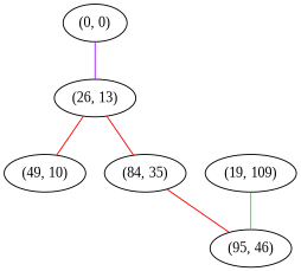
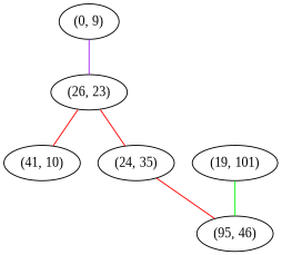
  graph {
    fontname="Liberation Serif"
    node [fontname="Liberation Serif"]
    edge [color=red fontname="Liberation Serif" weight=1]
    n1 [label="(95, 46)"]
-   "(0, 0)"
-   "(26, 23)" [label="(26, 13)"]
-   "(41, 10)" [label="(49, 10)"]
-   "(24, 35)" [label="(84, 35)"]
-   "(19, 101)" [label="(19, 109)"]
+   "(0, 0)" [label="(0, 9)"]
+   "(26, 23)"
+   "(41, 10)"
+   "(24, 35)"
+   "(19, 101)"
    "(0, 0)" -- "(26, 23)" [color=purple weight=4]
    "(26, 23)" -- "(41, 10)"
    "(26, 23)" -- "(24, 35)"
    "(24, 35)" -- n1
    "(19, 101)" -- n1 [color=green weight=2]
  }
